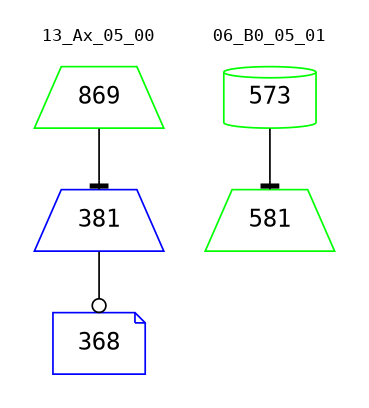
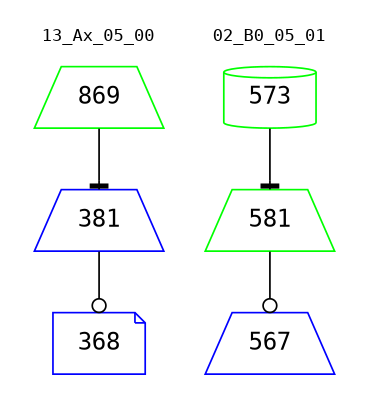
  digraph {
    fontname="DejaVu Sans Mono"
    node [color=green fontname="DejaVu Sans Mono" shape=trapezium]
    edge [arrowhead=tee color=black fontname="DejaVu Sans Mono"]
    n1 [label=869]
    n2 [color=blue label=381]
    n3 [color=blue label=368 shape=note]
    n4 [label=573 shape=cylinder]
    n5 [label=581]
+   n6 [color=blue label=567]
    subgraph cluster_1 {
      color=white
      fontsize=10
      label="13_Ax_05_00"
      n1
      n2
      n3
    }
    subgraph cluster_2 {
      color=white
      fontsize=10
-     label="06_B0_05_01"
+     label="02_B0_05_01"
      n4
      n5
+     n6
    }
    n1 -> n2
    n2 -> n3 [arrowhead=odot]
    n4 -> n5
+   n5 -> n6 [arrowhead=odot]
  }
